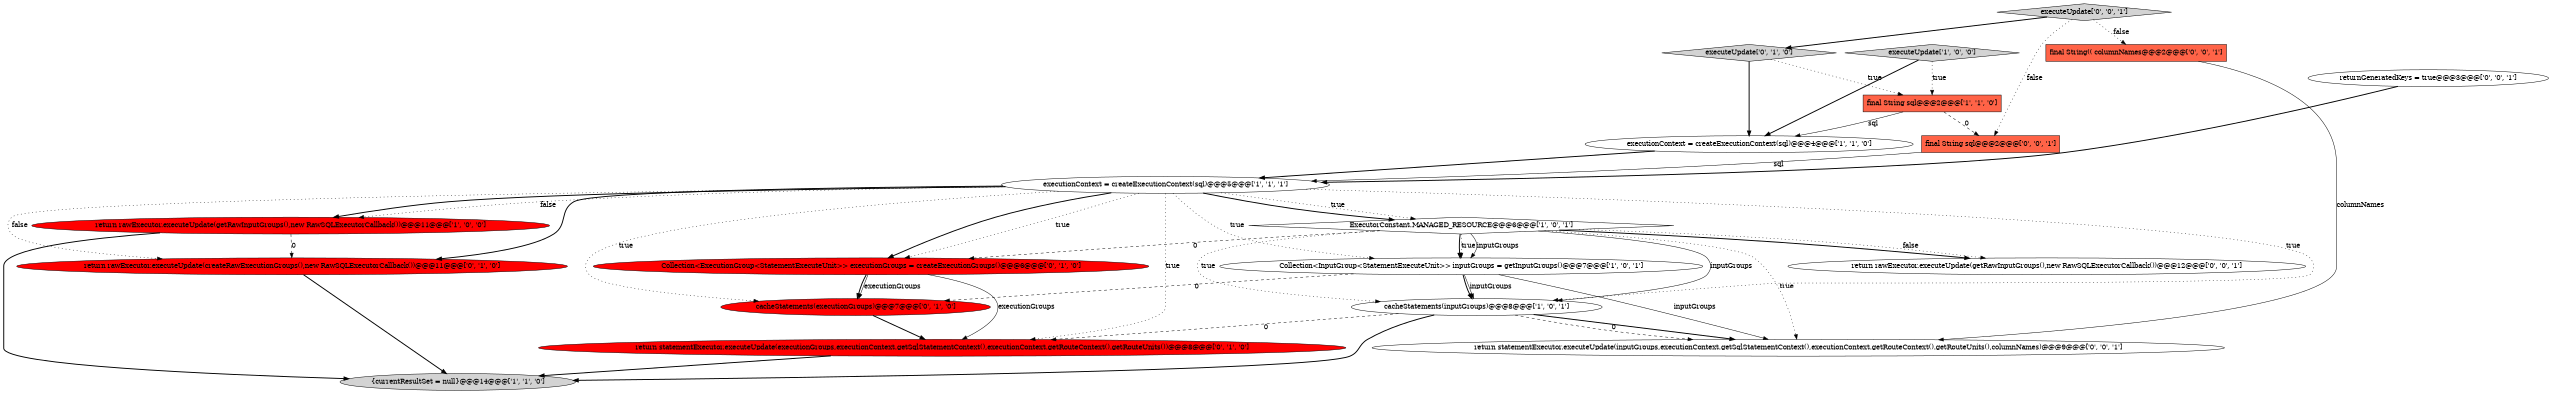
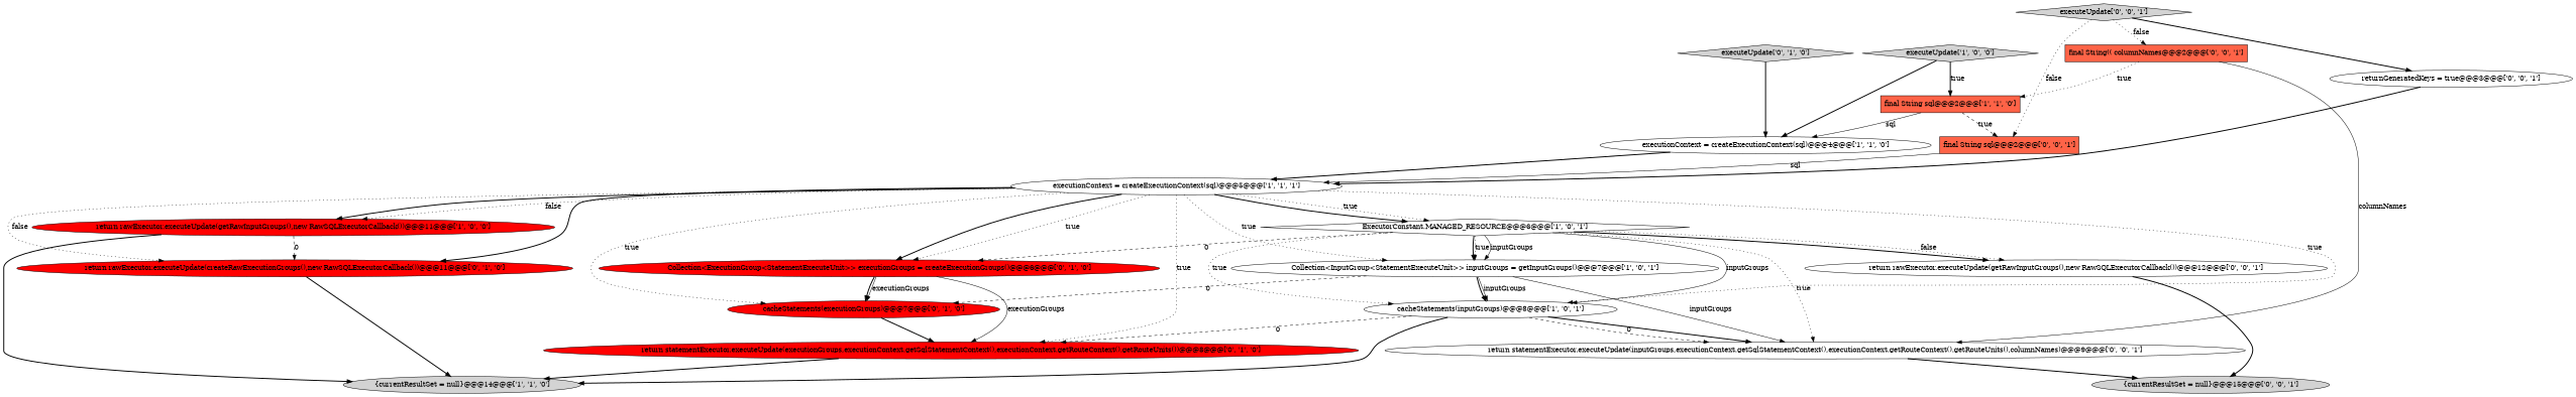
  digraph {
    node [fillcolor=white shape=ellipse style=filled]
    edge [style=bold]
    n1 [fillcolor=tomato label="final String sql@@@2@@@['0', '0', '1']" shape=box]
    n2 [label="executionContext = createExecutionContext(sql)@@@5@@@['1', '1', '1']"]
    n3 [fillcolor=red label="return rawExecutor.executeUpdate(getRawInputGroups(),new RawSQLExecutorCallback())@@@11@@@['1', '0', '0']"]
    n4 [fillcolor=red label="return rawExecutor.executeUpdate(createRawExecutionGroups(),new RawSQLExecutorCallback())@@@11@@@['0', '1', '0']"]
    n5 [fillcolor=red label="Collection<ExecutionGroup<StatementExecuteUnit>> executionGroups = createExecutionGroups()@@@6@@@['0', '1', '0']"]
    n6 [fillcolor=red label="cacheStatements(executionGroups)@@@7@@@['0', '1', '0']"]
    n7 [fillcolor=red label="return statementExecutor.executeUpdate(executionGroups,executionContext.getSqlStatementContext(),executionContext.getRouteContext().getRouteUnits())@@@8@@@['0', '1', '0']"]
    n8 [label="Collection<InputGroup<StatementExecuteUnit>> inputGroups = getInputGroups()@@@7@@@['1', '0', '1']"]
    n9 [label="cacheStatements(inputGroups)@@@8@@@['1', '0', '1']"]
    n10 [label="ExecutorConstant.MANAGED_RESOURCE@@@6@@@['1', '0', '1']" shape=diamond]
    n11 [fillcolor=lightgray label="{currentResultSet = null}@@@14@@@['1', '1', '0']"]
    n12 [label="returnGeneratedKeys = true@@@3@@@['0', '0', '1']"]
    n13 [label="return statementExecutor.executeUpdate(inputGroups,executionContext.getSqlStatementContext(),executionContext.getRouteContext().getRouteUnits(),columnNames)@@@9@@@['0', '0', '1']"]
+   n14 [fillcolor=lightgray label="{currentResultSet = null}@@@15@@@['0', '0', '1']"]
    n15 [fillcolor=lightgray label="executeUpdate['0', '1', '0']" shape=diamond]
    n16 [label="executionContext = createExecutionContext(sql)@@@4@@@['1', '1', '0']"]
    n17 [fillcolor=tomato label="final String sql@@@2@@@['1', '1', '0']" shape=box]
    n18 [fillcolor=tomato label="final String(( columnNames@@@2@@@['0', '0', '1']" shape=box]
    n19 [label="return rawExecutor.executeUpdate(getRawInputGroups(),new RawSQLExecutorCallback())@@@12@@@['0', '0', '1']"]
    n20 [fillcolor=lightgray label="executeUpdate['1', '0', '0']" shape=diamond]
    n21 [fillcolor=lightgray label="executeUpdate['0', '0', '1']" shape=diamond]
    n1 -> n2 [label=sql style=solid]
    n2 -> n3 [label=false style=dotted]
    n2 -> n3
    n2 -> n4 [label=false style=dotted]
    n2 -> n4
    n2 -> n5 [label=true style=dotted]
    n2 -> n5
    n2 -> n6 [label=true style=dotted]
    n2 -> n7 [label=true style=dotted]
    n2 -> n8 [label=true style=dotted]
    n2 -> n9 [label=true style=dotted]
    n2 -> n10 [label=true style=dotted]
    n2 -> n10
    n3 -> n4 [label=0 style=dashed]
    n3 -> n11
    n4 -> n11
    n5 -> n6 [label=executionGroups style=solid]
    n5 -> n6
    n5 -> n7 [label=executionGroups style=solid]
    n6 -> n7
    n7 -> n11
    n8 -> n6 [label=0 style=dashed]
    n8 -> n9 [label=inputGroups style=solid]
    n8 -> n9
    n8 -> n13 [label=inputGroups style=solid]
    n9 -> n7 [label=0 style=dashed]
    n9 -> n11
    n9 -> n13
    n9 -> n13 [label=0 style=dashed]
    n10 -> n5 [label=0 style=dashed]
    n10 -> n8 [label=true style=dotted]
    n10 -> n8 [label=inputGroups style=solid]
    n10 -> n8
    n10 -> n9 [label=inputGroups style=solid]
    n10 -> n9 [label=true style=dotted]
    n10 -> n13 [label=true style=dotted]
    n10 -> n19
    n10 -> n19 [label=false style=dotted]
    n12 -> n2
+   n13 -> n14
    n15 -> n16
-   n15 -> n17 [label=true style=dotted]
+   n18 -> n17 [label=true style=dotted]
    n16 -> n2
-   n17 -> n1 [label=0 style=dashed]
+   n17 -> n1 [label=true style=dashed]
    n17 -> n16 [label=sql style=solid]
    n18 -> n13 [label=columnNames style=solid]
+   n19 -> n14
    n20 -> n16
-   n20 -> n17 [label=true style=dotted]
+   n20 -> n17 [label=true]
    n21 -> n1 [label=false style=dotted]
-   n21 -> n15
+   n21 -> n12
    n21 -> n18 [label=false style=dotted]
  }
